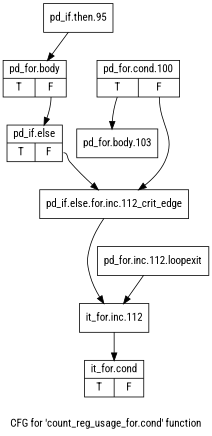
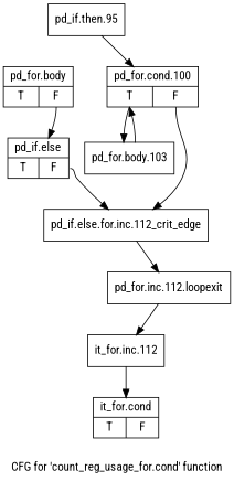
  digraph {
    fontname="Roboto Condensed"
    label="CFG for 'count_reg_usage_for.cond' function"
    node [fontname="Roboto Condensed" shape=record]
    edge [fontname="Roboto Condensed"]
    n1 [label="{it_for.cond|{<s0>T|<s1>F}}"]
    n2 [label="{pd_for.body|{<s0>T|<s1>F}}"]
    n3 [label="{pd_if.else|{<s0>T|<s1>F}}"]
    n4 [label="{pd_if.else.for.inc.112_crit_edge}"]
    n5 [label="{it_for.inc.112}"]
    n6 [label="{pd_if.then.95}"]
    n7 [label="{pd_for.cond.100|{<s0>T|<s1>F}}"]
    n8 [label="{pd_for.body.103}"]
    n9 [label="{pd_for.inc.112.loopexit}"]
    n2 -> n3 [tailport=s1]
    n3 -> n4 [tailport=s1]
-   n4 -> n5
+   n4 -> n9
    n5 -> n1
-   n6 -> n2
+   n6 -> n7
    n7 -> n4 [tailport=s1]
    n7 -> n8 [tailport=s0]
+   n8 -> n7
    n9 -> n5
  }
